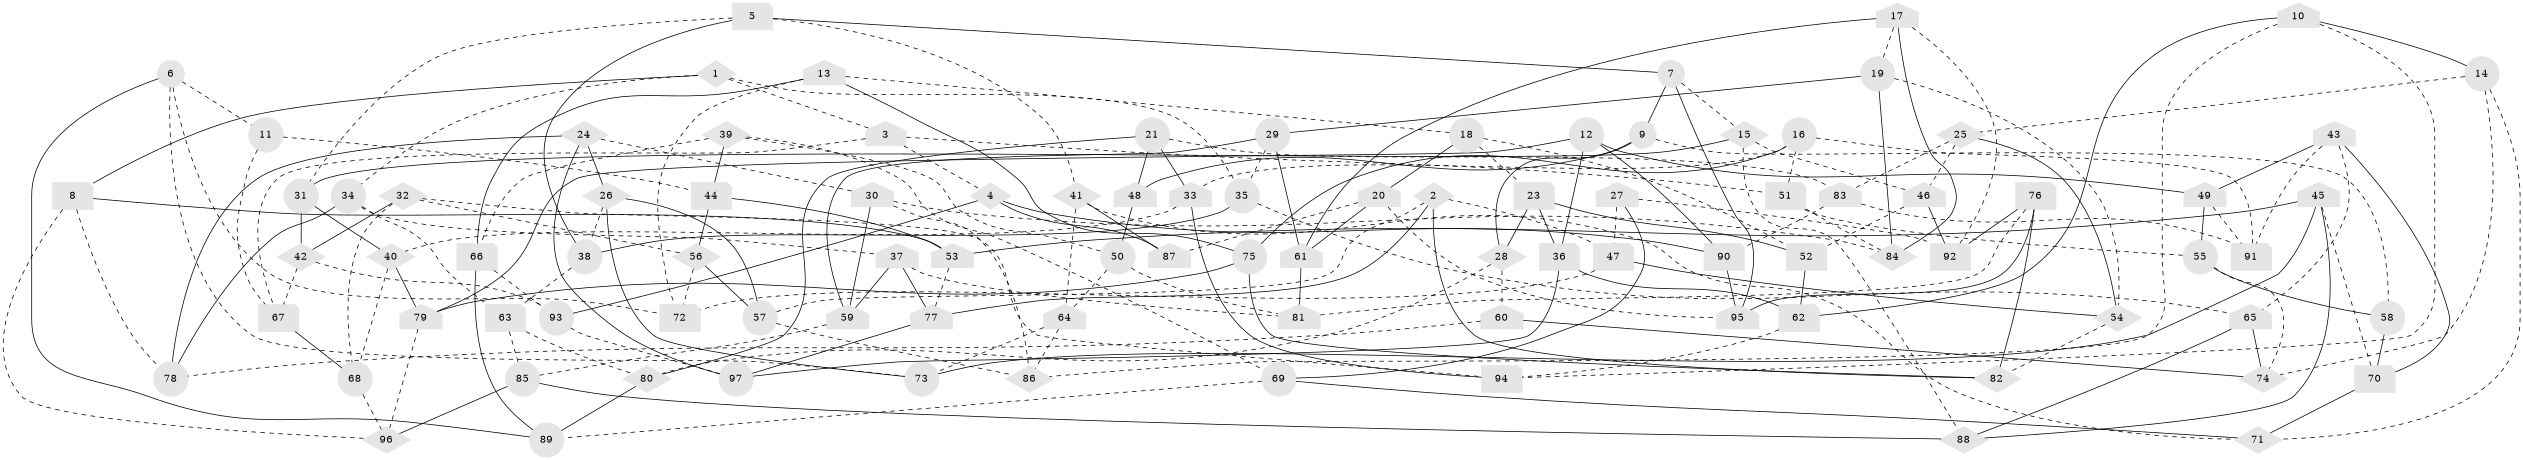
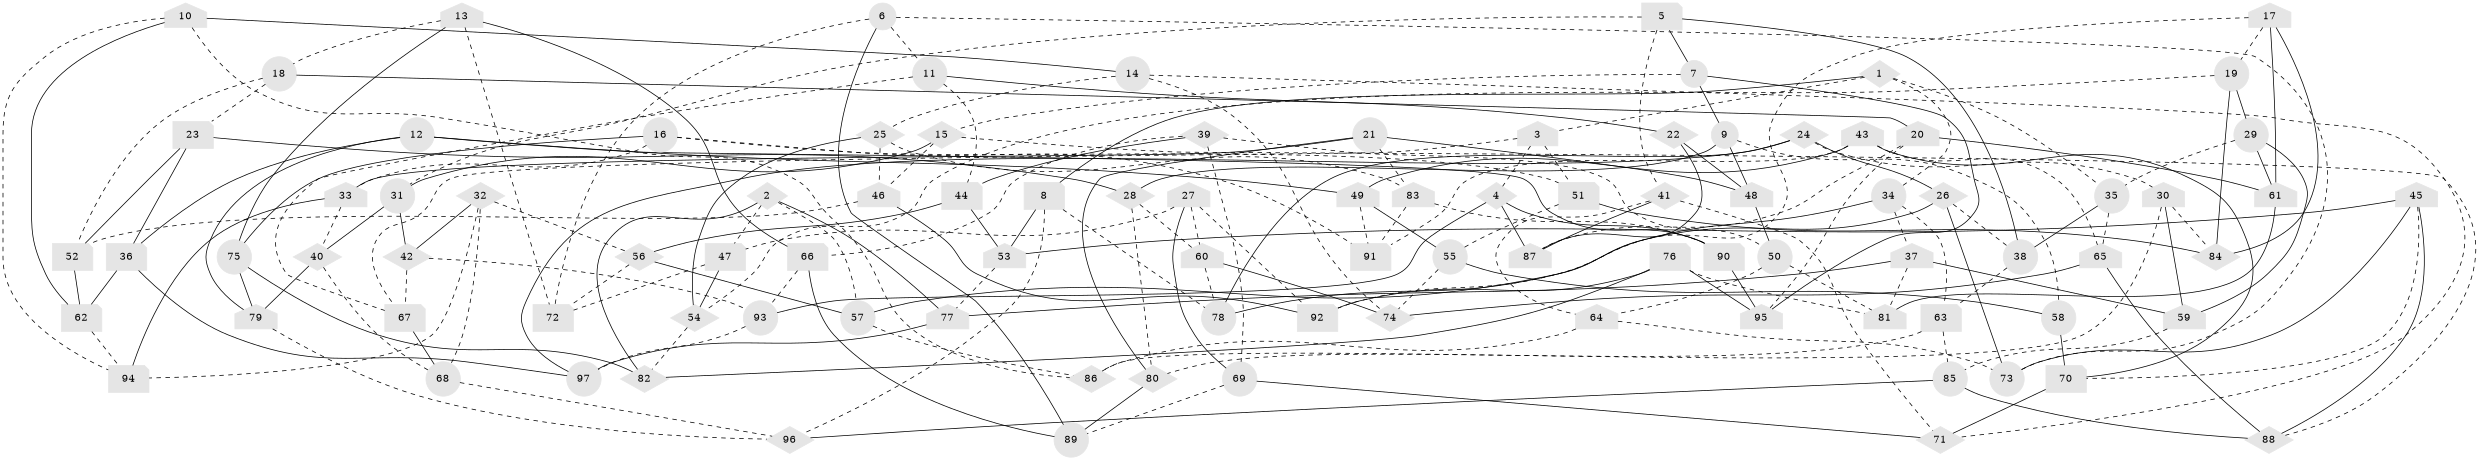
  graph {
    node [color=gray90 shape=circle style=filled]
    edge [style=dashed]
    1 [shape=diamond]
    3 [shape=house]
    8 [shape=note]
    34
    35
    4 [shape=diamond]
    51 [shape=note]
    67 [shape=note]
    53 [shape=house]
    78
    96 [shape=diamond]
    37 [shape=house]
    63 [shape=note]
    38
    65 [shape=house]
    2 [shape=diamond]
    47 [shape=note]
    57
    77 [shape=house]
    82 [shape=diamond]
    72 [shape=note]
    54 [shape=diamond]
    86 [shape=diamond]
    97
    87 [shape=house]
    90 [shape=note]
    93
    84 [shape=diamond]
    55
    68
    95 [shape=house]
    5 [shape=note]
    7
    31
    41 [shape=diamond]
    9
    15 [shape=diamond]
    40 [shape=diamond]
    42 [shape=diamond]
    71 [shape=diamond]
    64 [shape=house]
    6
    11
    73
    89
+   22 [shape=diamond]
    44 [shape=note]
    28 [shape=diamond]
    48 [shape=house]
    58
    46 [shape=house]
    88 [shape=diamond]
    80 [shape=diamond]
    60 [shape=house]
    50
    70 [shape=note]
    10 [shape=house]
    14
    62 [shape=note]
    94 [shape=note]
    25 [shape=diamond]
    74 [shape=diamond]
    56 [shape=diamond]
    12
    36 [shape=note]
    49 [shape=house]
    79 [shape=house]
    91 [shape=note]
    13 [shape=house]
    18
    66 [shape=note]
    75
    20 [shape=house]
    23 [shape=note]
    52 [shape=note]
    83 [shape=house]
    92 [shape=note]
    16
    33 [shape=house]
    17 [shape=house]
    19
    61 [shape=house]
    29
    81 [shape=house]
    59 [shape=house]
    21
    24 [shape=diamond]
    26 [shape=diamond]
    30 [shape=house]
    27 [shape=house]
    69
    85
    32 [shape=diamond]
    39 [shape=diamond]
    43 [shape=house]
    45 [shape=house]
    76 [shape=note]
    1 -- 3
    1 -- 8 [style=solid]
    1 -- 34
    1 -- 35
    3 -- 4
    3 -- 51
    3 -- 67
    8 -- 53 [style=solid]
    8 -- 78
    8 -- 96
    34 -- 78 [style=solid]
    34 -- 37
    34 -- 63
    35 -- 38 [style=solid]
    35 -- 65
    4 -- 87 [style=solid]
    4 -- 90 [style=solid]
    4 -- 93 [style=solid]
-   51 -- 84
+   51 -- 84 [style=solid]
    51 -- 55
    67 -- 68 [style=solid]
    53 -- 77
    37 -- 77 [style=solid]
    37 -- 81
    37 -- 59 [style=solid]
    63 -- 80
    63 -- 85
    38 -- 63
    65 -- 88 [style=solid]
    65 -- 74 [style=solid]
    2 -- 47
    2 -- 57
    2 -- 77 [style=solid]
    2 -- 82 [style=solid]
    47 -- 72
    47 -- 54 [style=solid]
    57 -- 86
    77 -- 97 [style=solid]
    54 -- 82
    90 -- 95 [style=solid]
    93 -- 97
    55 -- 58 [style=solid]
    55 -- 74
    68 -- 96
    5 -- 38 [style=solid]
    5 -- 7 [style=solid]
    5 -- 31
    5 -- 41
    7 -- 95 [style=solid]
    7 -- 9 [style=solid]
    7 -- 15
    31 -- 40 [style=solid]
    31 -- 42 [style=solid]
    41 -- 87 [style=solid]
    41 -- 71
    41 -- 64
    9 -- 28 [style=solid]
    9 -- 48 [style=solid]
    9 -- 58
    15 -- 31 [style=solid]
    15 -- 46
    15 -- 88
    40 -- 68
    40 -- 79 [style=solid]
    42 -- 67
    42 -- 93
    64 -- 86
    64 -- 73
    6 -- 72
    6 -- 11
    6 -- 73
    6 -- 89 [style=solid]
    11 -- 67
+   11 -- 22 [style=solid]
    11 -- 44
+   22 -- 87 [style=solid]
+   22 -- 48 [style=solid]
    44 -- 53 [style=solid]
    44 -- 56 [style=solid]
    28 -- 80
    28 -- 60
    48 -- 50 [style=solid]
    58 -- 70 [style=solid]
    46 -- 52
    46 -- 92 [style=solid]
    80 -- 89 [style=solid]
    60 -- 78
    60 -- 74 [style=solid]
    50 -- 64
    50 -- 81
    70 -- 71 [style=solid]
    10 -- 86
    10 -- 14 [style=solid]
    10 -- 62 [style=solid]
    10 -- 94
    14 -- 71
    14 -- 25
    14 -- 74
    62 -- 94
    25 -- 54 [style=solid]
    25 -- 46
    25 -- 83
    56 -- 57 [style=solid]
    56 -- 72
    12 -- 90 [style=solid]
    12 -- 36 [style=solid]
    12 -- 49 [style=solid]
    12 -- 79 [style=solid]
    36 -- 97 [style=solid]
    36 -- 62 [style=solid]
    49 -- 55 [style=solid]
    49 -- 91
    79 -- 96
    13 -- 72
    13 -- 18
    13 -- 66 [style=solid]
    13 -- 75 [style=solid]
    18 -- 20 [style=solid]
    18 -- 23
    18 -- 52
    66 -- 93
    66 -- 89 [style=solid]
    75 -- 82 [style=solid]
    75 -- 79 [style=solid]
    20 -- 87
    20 -- 95
    20 -- 61 [style=solid]
    23 -- 28 [style=solid]
    23 -- 36 [style=solid]
    23 -- 52 [style=solid]
    52 -- 62 [style=solid]
    83 -- 90
    83 -- 91
    16 -- 51
    16 -- 91
    16 -- 75 [style=solid]
    16 -- 33
    33 -- 40
    33 -- 94 [style=solid]
    17 -- 84 [style=solid]
    17 -- 92
    17 -- 19
    17 -- 61 [style=solid]
    19 -- 54
    19 -- 84 [style=solid]
    19 -- 29 [style=solid]
    61 -- 81 [style=solid]
    29 -- 35
    29 -- 61 [style=solid]
    29 -- 59 [style=solid]
    59 -- 85
    21 -- 48 [style=solid]
    21 -- 80 [style=solid]
    21 -- 83
    21 -- 33 [style=solid]
    24 -- 78 [style=solid]
    24 -- 97 [style=solid]
    24 -- 26 [style=solid]
    24 -- 30
    26 -- 38
    26 -- 57 [style=solid]
    26 -- 73 [style=solid]
    30 -- 86
    30 -- 84
    30 -- 59 [style=solid]
    27 -- 47
+   27 -- 60
    27 -- 92
    27 -- 69 [style=solid]
    69 -- 71 [style=solid]
    69 -- 89
    85 -- 96 [style=solid]
    85 -- 88 [style=solid]
    32 -- 68
    32 -- 42 [style=solid]
    32 -- 94
    32 -- 56
    39 -- 44 [style=solid]
    39 -- 50
    39 -- 66
    39 -- 69
    43 -- 65
    43 -- 70 [style=solid]
    43 -- 49 [style=solid]
    43 -- 91
    45 -- 53 [style=solid]
    45 -- 73 [style=solid]
    45 -- 88 [style=solid]
    45 -- 70
    76 -- 82 [style=solid]
    76 -- 95 [style=solid]
    76 -- 92 [style=solid]
    76 -- 81
  }
